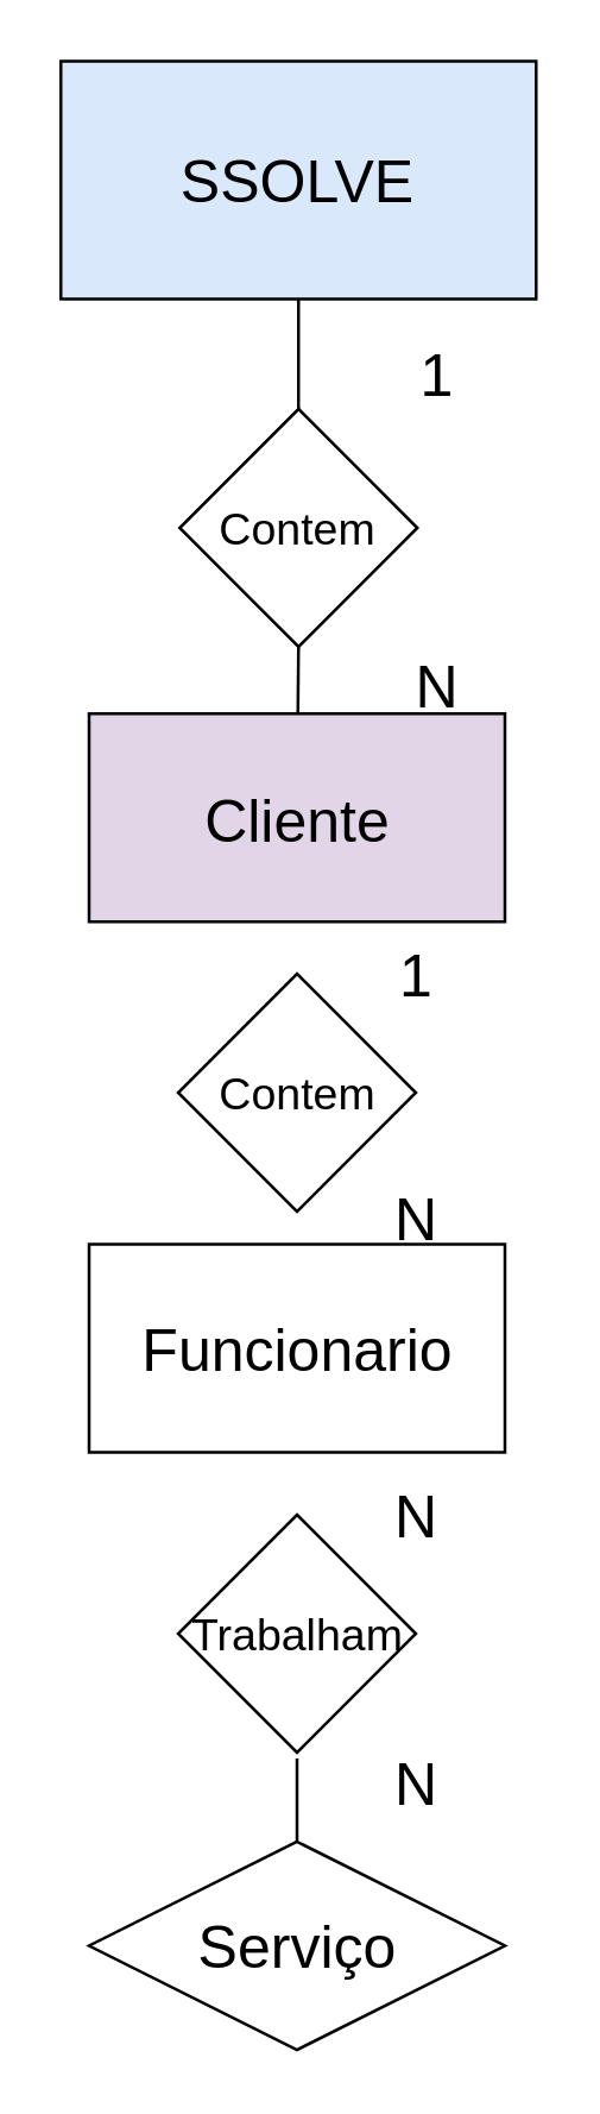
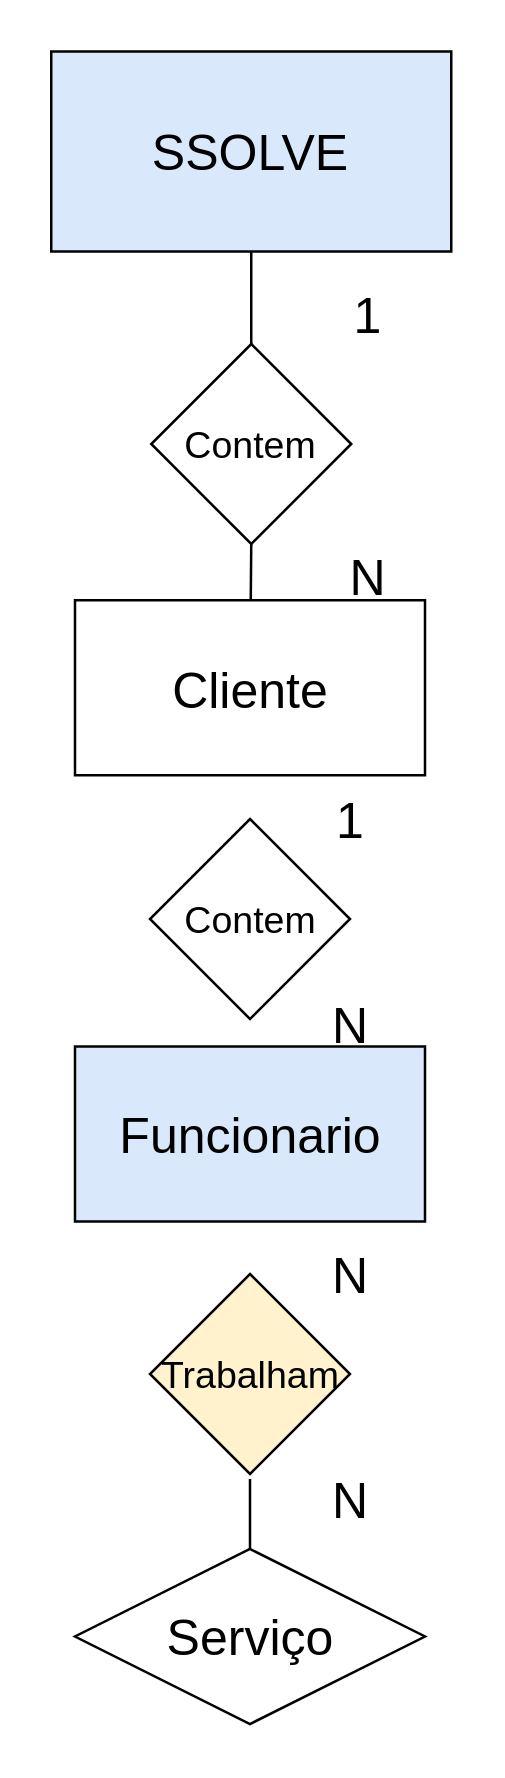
  <mxCell id="0" />
  <mxCell id="1" parent="0" />
  <mxCell id="2" value="&lt;font style=&quot;font-size: 20px&quot;&gt;SSOLVE&lt;/font&gt;" style="rounded=0;whiteSpace=wrap;html=1;fillColor=#dae8fc;" parent="1" vertex="1"><mxGeometry x="20" y="20" width="160" height="80" as="geometry" /></mxCell>
  <mxCell id="3" value="" style="endArrow=none;html=1;entryX=0.5;entryY=1;entryDx=0;entryDy=0;" parent="1" source="4" target="2" edge="1"><mxGeometry width="50" height="50" relative="1" as="geometry"><mxPoint x="67" y="159" as="sourcePoint" /><mxPoint x="117" y="109" as="targetPoint" /></mxGeometry></mxCell>
  <mxCell id="4" value="&lt;font style=&quot;font-size: 15px&quot;&gt;Contem&lt;/font&gt;" style="rhombus;whiteSpace=wrap;html=1;" parent="1" vertex="1"><mxGeometry x="60" y="137" width="80" height="80" as="geometry" /></mxCell>
  <mxCell id="5" value="" style="endArrow=none;html=1;entryX=0.5;entryY=1;entryDx=0;entryDy=0;" parent="1" source="8" target="4" edge="1"><mxGeometry width="50" height="50" relative="1" as="geometry"><mxPoint x="100" y="581" as="sourcePoint" /><mxPoint x="100" y="100" as="targetPoint" /></mxGeometry></mxCell>
- <mxCell id="6" value="&lt;span style=&quot;font-size: 15px&quot;&gt;Trabalham&lt;/span&gt;" style="rhombus;whiteSpace=wrap;html=1;" parent="1" vertex="1"><mxGeometry x="59.5" y="509" width="80" height="80" as="geometry" /></mxCell>
+ <mxCell id="6" value="&lt;span style=&quot;font-size: 15px&quot;&gt;Trabalham&lt;/span&gt;" style="rhombus;whiteSpace=wrap;html=1;fillColor=#fff2cc;" parent="1" vertex="1"><mxGeometry x="59.5" y="509" width="80" height="80" as="geometry" /></mxCell>
  <mxCell id="7" value="" style="endArrow=none;html=1;entryX=0.5;entryY=1;entryDx=0;entryDy=0;" parent="1" source="9" edge="1"><mxGeometry width="50" height="50" relative="1" as="geometry"><mxPoint x="99.5" y="631" as="sourcePoint" /><mxPoint x="99.5" y="591" as="targetPoint" /></mxGeometry></mxCell>
- <mxCell id="8" value="&lt;span style=&quot;font-size: 20px&quot;&gt;Cliente&lt;br&gt;&lt;/span&gt;" style="rounded=0;whiteSpace=wrap;html=1;fillColor=#e1d5e7;" parent="1" vertex="1"><mxGeometry x="29.5" y="239.5" width="140" height="70" as="geometry" /></mxCell>
+ <mxCell id="8" value="&lt;span style=&quot;font-size: 20px&quot;&gt;Cliente&lt;br&gt;&lt;/span&gt;" style="rounded=0;whiteSpace=wrap;html=1;" parent="1" vertex="1"><mxGeometry x="29.5" y="239.5" width="140" height="70" as="geometry" /></mxCell>
  <mxCell id="9" value="&lt;span style=&quot;font-size: 20px&quot;&gt;Serviço&lt;/span&gt;" style="rhombus;whiteSpace=wrap;html=1;" parent="1" vertex="1"><mxGeometry x="29.5" y="619" width="140" height="70" as="geometry" /></mxCell>
  <mxCell id="10" value="&lt;font style=&quot;font-size: 20px&quot;&gt;1&lt;/font&gt;" style="text;html=1;strokeColor=none;fillColor=none;align=center;verticalAlign=middle;whiteSpace=wrap;rounded=0;" parent="1" vertex="1"><mxGeometry x="127" y="115" width="40" height="20" as="geometry" /></mxCell>
  <mxCell id="11" value="&lt;span style=&quot;font-size: 20px&quot;&gt;N&lt;/span&gt;" style="text;html=1;strokeColor=none;fillColor=none;align=center;verticalAlign=middle;whiteSpace=wrap;rounded=0;" parent="1" vertex="1"><mxGeometry x="127" y="219.5" width="40" height="20" as="geometry" /></mxCell>
  <mxCell id="12" value="&lt;span style=&quot;font-size: 20px&quot;&gt;N&lt;/span&gt;" style="text;html=1;strokeColor=none;fillColor=none;align=center;verticalAlign=middle;whiteSpace=wrap;rounded=0;" parent="1" vertex="1"><mxGeometry x="119.5" y="499" width="40" height="20" as="geometry" /></mxCell>
  <mxCell id="13" value="&lt;span style=&quot;font-size: 20px&quot;&gt;N&lt;/span&gt;" style="text;html=1;strokeColor=none;fillColor=none;align=center;verticalAlign=middle;whiteSpace=wrap;rounded=0;" parent="1" vertex="1"><mxGeometry x="119.5" y="589" width="40" height="20" as="geometry" /></mxCell>
- <mxCell id="14" value="&lt;span style=&quot;font-size: 20px&quot;&gt;Funcionario&lt;br&gt;&lt;/span&gt;" style="rounded=0;whiteSpace=wrap;html=1;" parent="1" vertex="1"><mxGeometry x="29.5" y="418" width="140" height="70" as="geometry" /></mxCell>
+ <mxCell id="14" value="&lt;span style=&quot;font-size: 20px&quot;&gt;Funcionario&lt;br&gt;&lt;/span&gt;" style="rounded=0;whiteSpace=wrap;html=1;fillColor=#dae8fc;" parent="1" vertex="1"><mxGeometry x="29.5" y="418" width="140" height="70" as="geometry" /></mxCell>
  <mxCell id="15" value="&lt;font style=&quot;font-size: 15px&quot;&gt;Contem&lt;/font&gt;" style="rhombus;whiteSpace=wrap;html=1;" parent="1" vertex="1"><mxGeometry x="59.5" y="327" width="80" height="80" as="geometry" /></mxCell>
  <mxCell id="16" value="&lt;span style=&quot;font-size: 20px&quot;&gt;1&lt;/span&gt;" style="text;html=1;strokeColor=none;fillColor=none;align=center;verticalAlign=middle;whiteSpace=wrap;rounded=0;" parent="1" vertex="1"><mxGeometry x="120" y="317" width="40" height="20" as="geometry" /></mxCell>
  <mxCell id="17" value="&lt;span style=&quot;font-size: 20px&quot;&gt;N&lt;/span&gt;" style="text;html=1;strokeColor=none;fillColor=none;align=center;verticalAlign=middle;whiteSpace=wrap;rounded=0;" parent="1" vertex="1"><mxGeometry x="120" y="399" width="40" height="20" as="geometry" /></mxCell>
